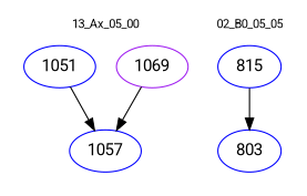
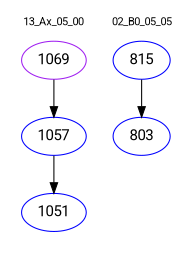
  digraph {
    fontname=Roboto
    node [color=blue fontname=Roboto]
    edge [color=black fontname=Roboto]
    n1 [color=purple label=1069]
    n2 [label=1057]
    n3 [label=1051]
    n4 [label=815]
    n5 [label=803]
    subgraph cluster_1 {
      color=white
      fontsize=10
      label="13_Ax_05_00"
      n1
      n2
      n3
    }
    subgraph cluster_2 {
      color=white
      fontsize=10
      label="02_B0_05_05"
      n4
      n5
    }
    n1 -> n2
-   n3 -> n2
+   n2 -> n3
    n4 -> n5
  }
